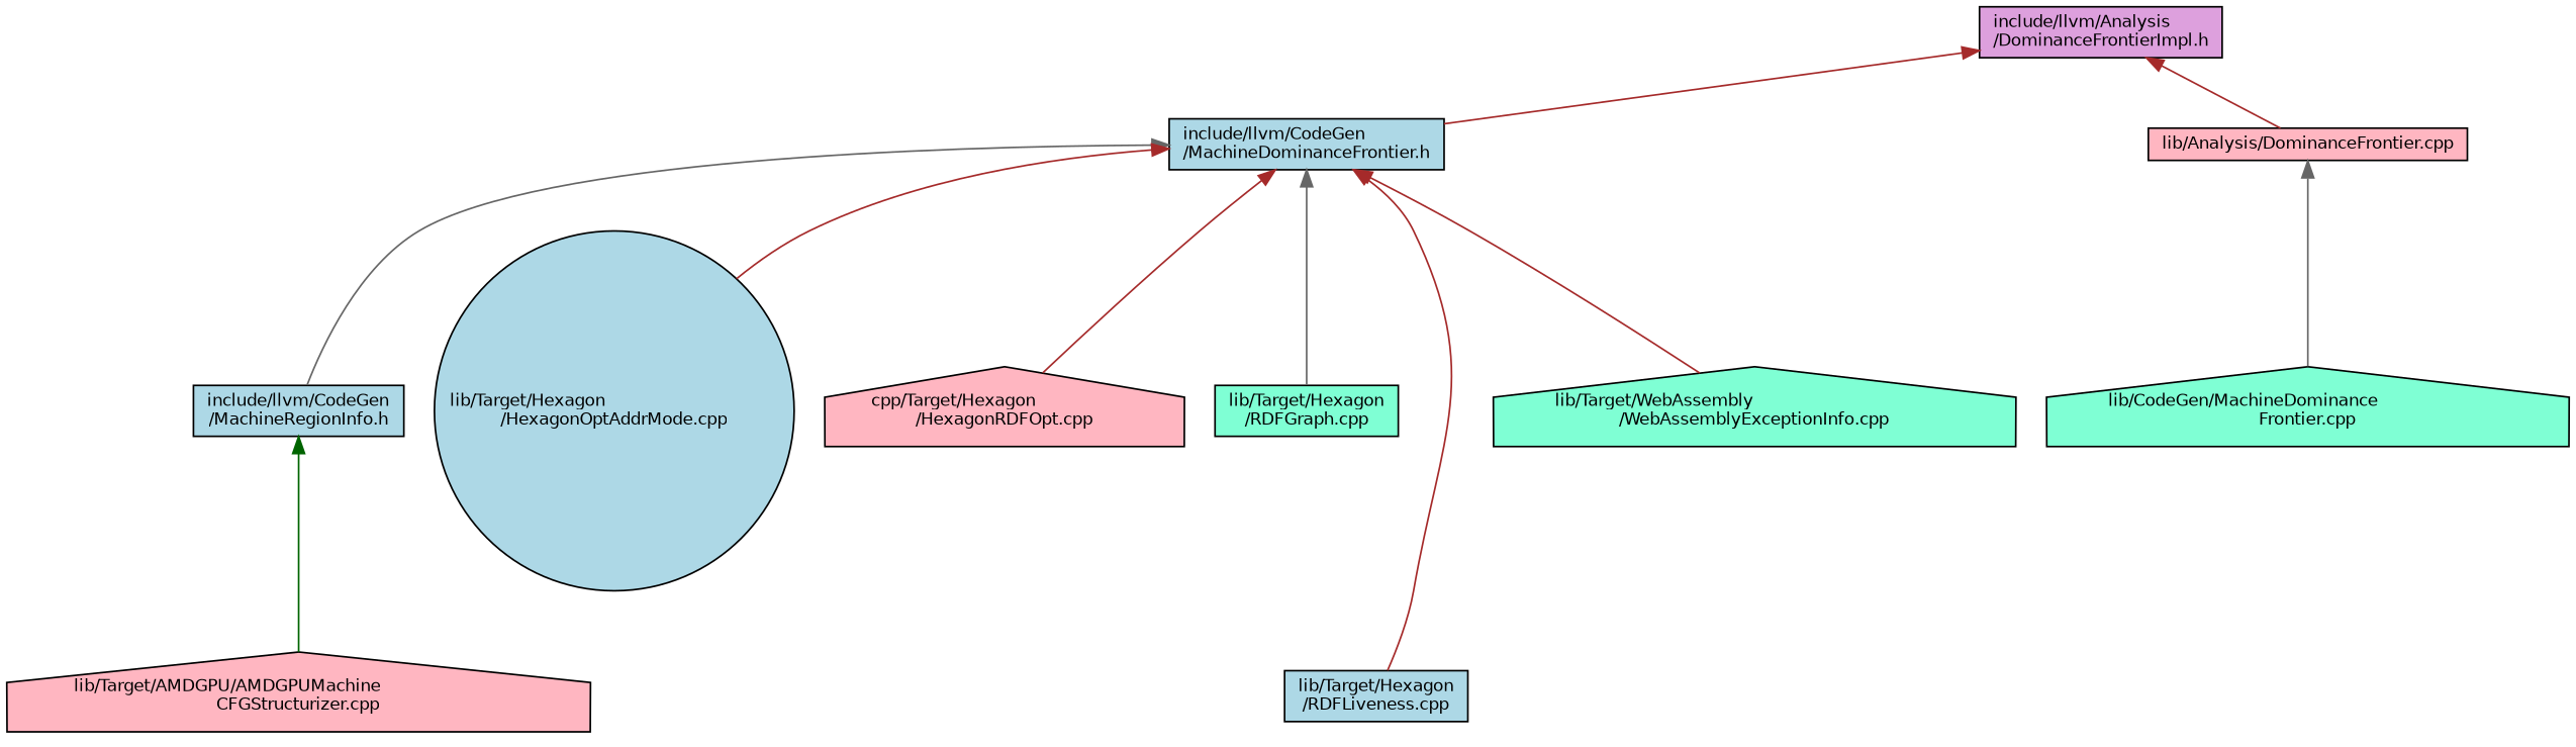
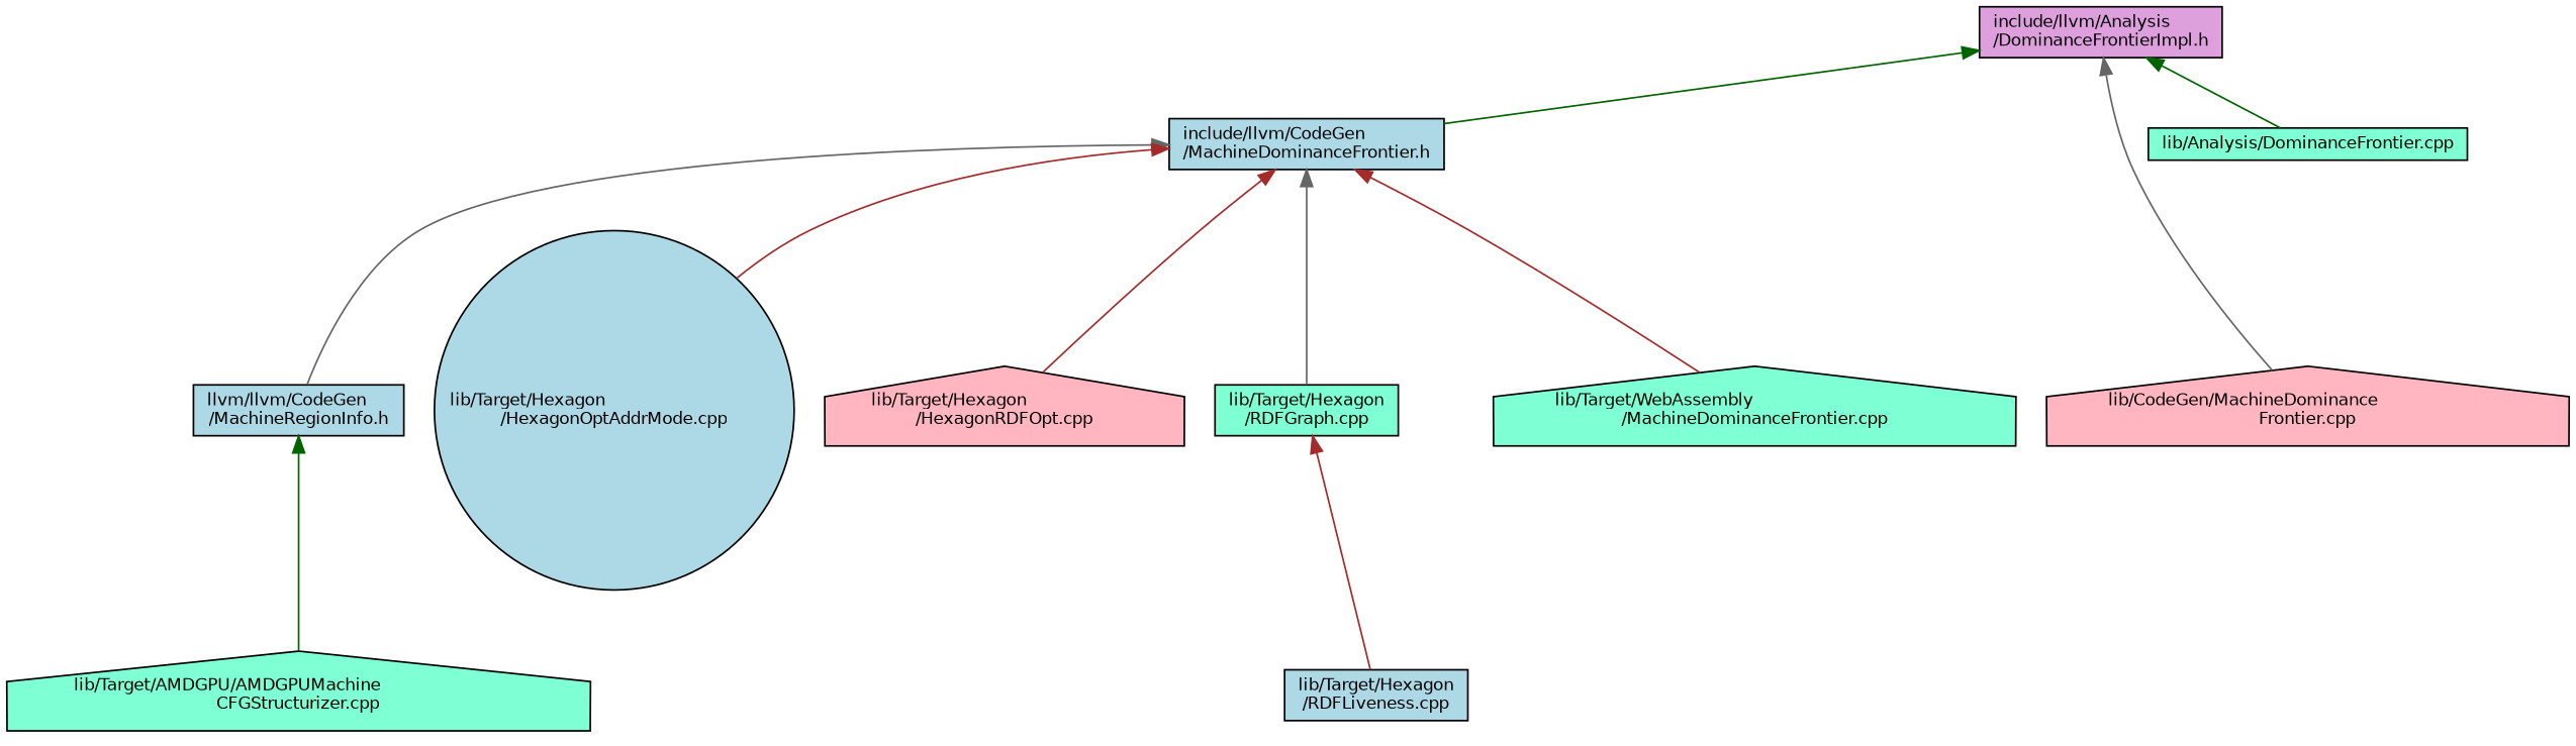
  digraph {
    node [color=black fillcolor=lightblue fontname=Helvetica fontsize=10 shape=box style=filled]
    edge [color=brown dir=back fontname=Helvetica fontsize=10 labelfontname=Helvetica labelfontsize=10 style=solid]
    n1 [fillcolor=plum fontcolor=black height=0.2 label="include/llvm/Analysis\l/DominanceFrontierImpl.h" width=0.4]
    n2 [height=0.2 label="include/llvm/CodeGen\l/MachineDominanceFrontier.h" width=0.4]
-   n3 [fillcolor=aquamarine height=0.2 label="lib/CodeGen/MachineDominance\lFrontier.cpp" shape=house width=0.4]
-   n4 [fillcolor=lightpink height=0.2 label="lib/Analysis/DominanceFrontier.cpp" width=0.4]
-   n5 [height=0.2 label="include/llvm/CodeGen\l/MachineRegionInfo.h" width=0.4]
+   n3 [fillcolor=lightpink height=0.2 label="lib/CodeGen/MachineDominance\lFrontier.cpp" shape=house width=0.4]
+   n4 [fillcolor=aquamarine height=0.2 label="lib/Analysis/DominanceFrontier.cpp" width=0.4]
+   n5 [height=0.2 label="llvm/llvm/CodeGen\l/MachineRegionInfo.h" width=0.4]
    n6 [height=0.2 label="lib/Target/Hexagon\l/HexagonOptAddrMode.cpp" shape=circle width=0.4]
-   n7 [fillcolor=lightpink height=0.2 label="cpp/Target/Hexagon\l/HexagonRDFOpt.cpp" shape=house width=0.4]
+   n7 [fillcolor=lightpink height=0.2 label="lib/Target/Hexagon\l/HexagonRDFOpt.cpp" shape=house width=0.4]
    n8 [fillcolor=aquamarine height=0.2 label="lib/Target/Hexagon\l/RDFGraph.cpp" width=0.4]
    n9 [height=0.2 label="lib/Target/Hexagon\l/RDFLiveness.cpp" width=0.4]
-   n10 [fillcolor=aquamarine height=0.2 label="lib/Target/WebAssembly\l/WebAssemblyExceptionInfo.cpp" shape=house width=0.4]
-   n11 [fillcolor=lightpink height=0.2 label="lib/Target/AMDGPU/AMDGPUMachine\lCFGStructurizer.cpp" shape=house width=0.4]
-   n1 -> n2
-   n4 -> n3 [color=gray40]
-   n1 -> n4
+   n10 [fillcolor=aquamarine height=0.2 label="lib/Target/WebAssembly\l/MachineDominanceFrontier.cpp" shape=house width=0.4]
+   n11 [fillcolor=aquamarine height=0.2 label="lib/Target/AMDGPU/AMDGPUMachine\lCFGStructurizer.cpp" shape=house width=0.4]
+   n1 -> n2 [color=darkgreen]
+   n1 -> n3 [color=gray40]
+   n1 -> n4 [color=darkgreen]
    n2 -> n5 [color=gray40]
    n2 -> n6
    n2 -> n7
    n2 -> n8 [color=gray40]
-   n2 -> n9
+   n8 -> n9
    n2 -> n10
    n5 -> n11 [color=darkgreen]
  }
